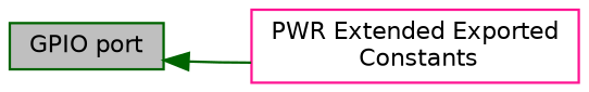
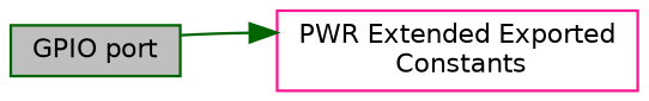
  digraph {
    rankdir=LR
    node [fontname=Helvetica fontsize=10 shape=box style=filled]
    n1 [color=darkgreen fillcolor=grey75 fontcolor=black height=0.2 label="GPIO port" width=0.4]
    n2 [color=deeppink fillcolor=white height=0.2 label="PWR Extended Exported\l Constants" width=0.4]
-   n1 -> n2 [dir=back fontname=Helvetica fontsize=10 labelfontname=Helvetica labelfontsize=10 shape=plaintext style=solid color=darkgreen]
+   n2 -> n1 [dir=back fontname=Helvetica fontsize=10 labelfontname=Helvetica labelfontsize=10 shape=plaintext style=solid color=darkgreen]
  }
